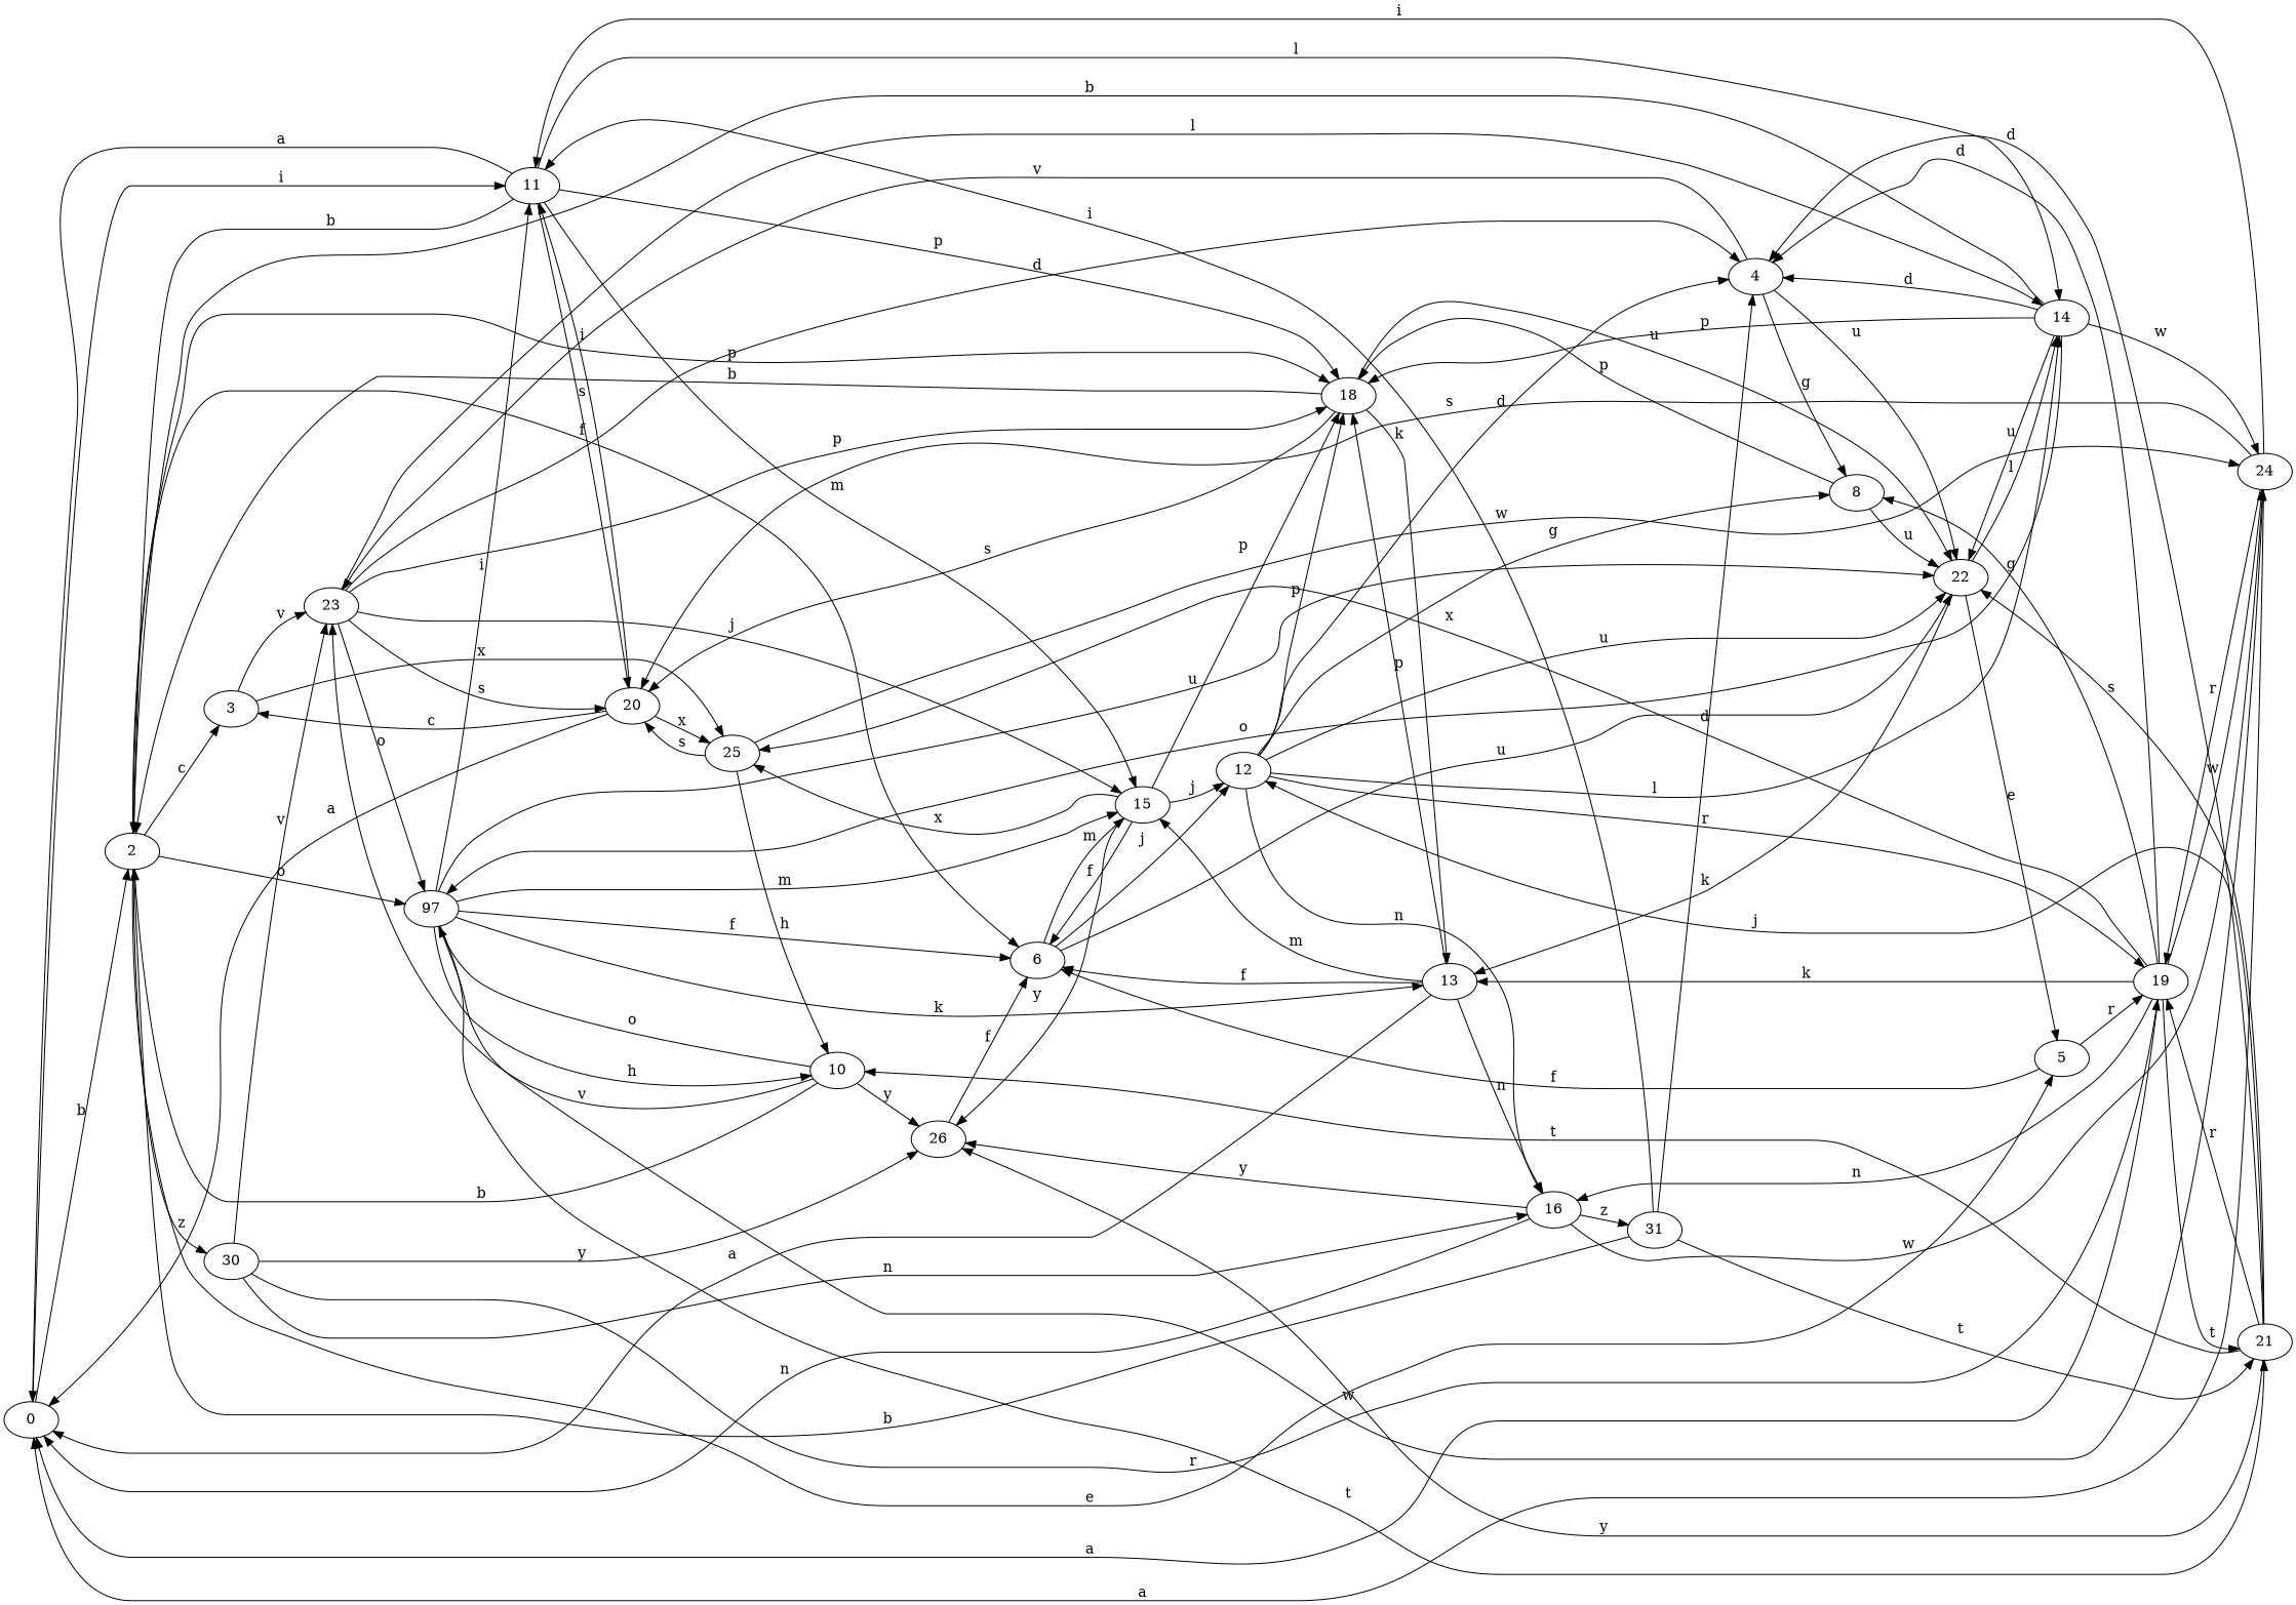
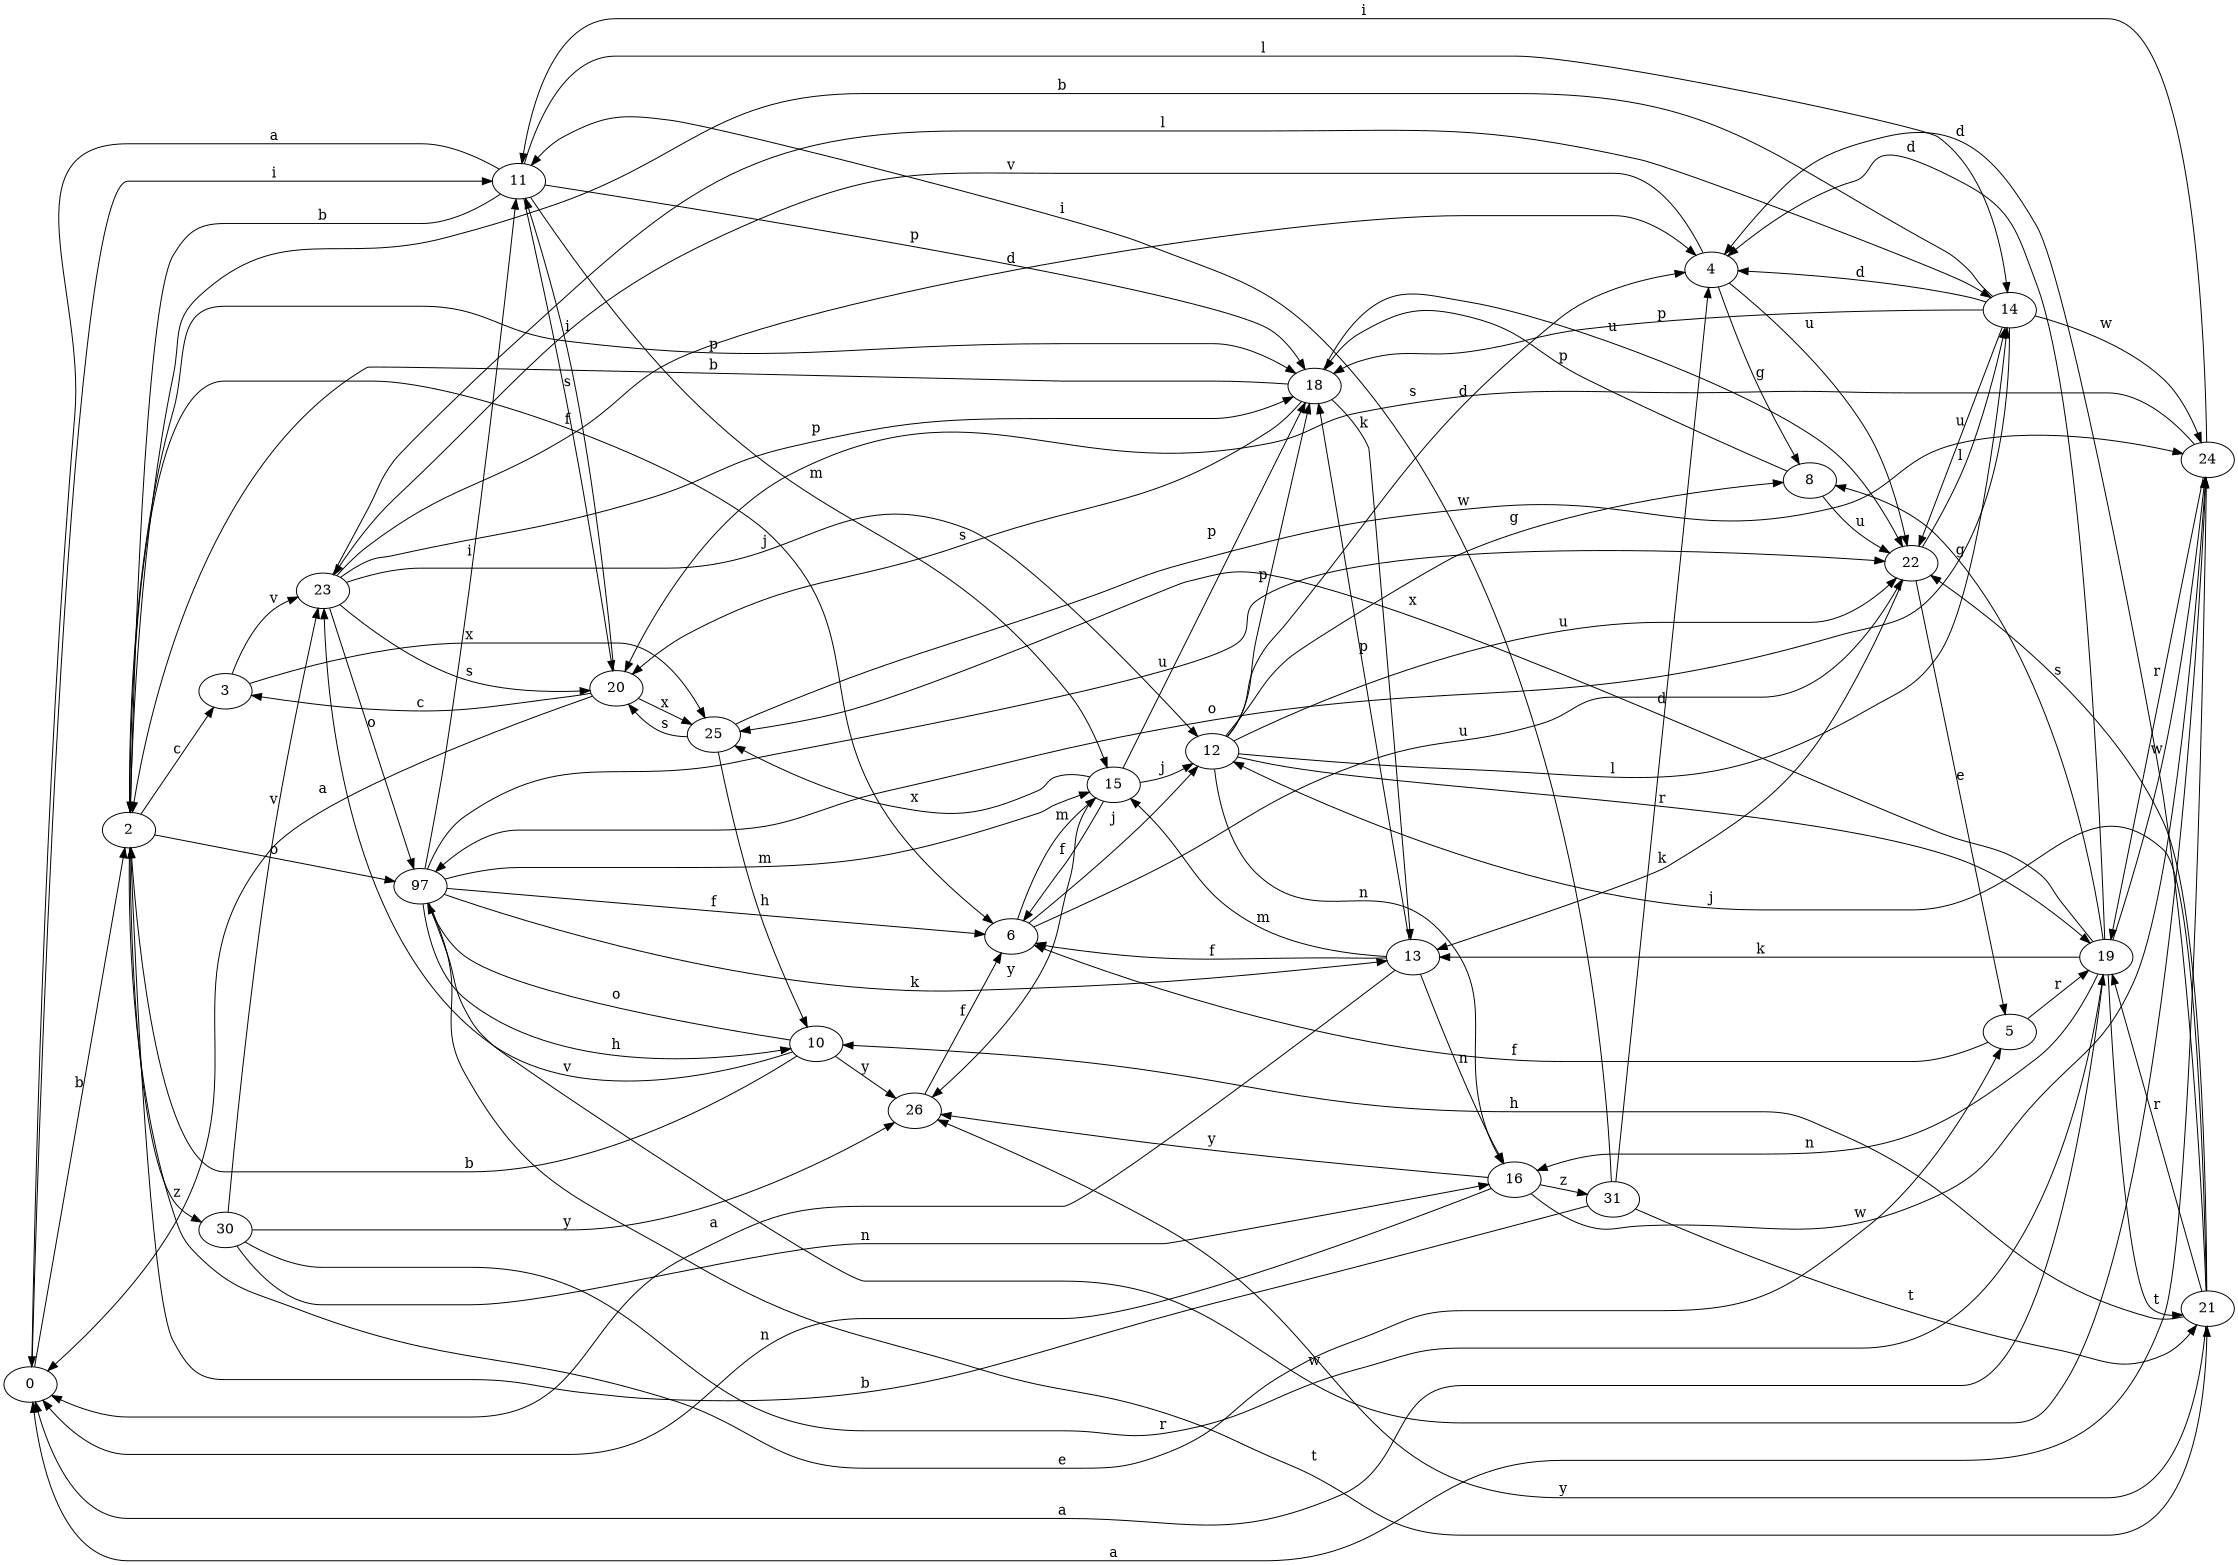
  strict digraph {
    rankdir=LR
    0
    2
    11
    3
    5
    6
    n7 [label=97]
    18
    30
    15
    14
    20
    16
    26
    24
    31
    23
    25
    19
    22
    12
    10
    13
    21
    4
    8
    0 -> 2 [label=b]
    0 -> 11 [label=i]
    2 -> 3 [label=c]
    2 -> 5 [label=e]
    2 -> 6 [label=f]
    2 -> n7 [label=o]
    2 -> 18 [label=p]
    2 -> 30 [label=z]
    11 -> 0 [label=a]
    11 -> 2 [label=b]
    11 -> 18 [label=p]
    11 -> 15 [label=m]
    11 -> 14 [label=l]
    11 -> 20 [label=s]
    3 -> 23 [label=v]
    3 -> 25 [label=x]
    5 -> 6 [label=f]
    5 -> 19 [label=r]
    6 -> 15 [label=m]
    6 -> 22 [label=u]
    6 -> 12 [label=j]
    n7 -> 11 [label=i]
    n7 -> 6 [label=f]
    n7 -> 15 [label=m]
    n7 -> 24 [label=w]
    n7 -> 22 [label=u]
    n7 -> 10 [label=h]
    n7 -> 13 [label=k]
    n7 -> 21 [label=t]
    18 -> 2 [label=b]
    18 -> 20 [label=s]
    18 -> 22 [label=u]
    18 -> 13 [label=k]
    30 -> 16 [label=n]
    30 -> 26 [label=y]
    30 -> 23 [label=v]
    30 -> 19 [label=r]
    15 -> 6 [label=f]
    15 -> 18 [label=p]
    15 -> 26 [label=y]
    15 -> 25 [label=x]
    15 -> 12 [label=j]
    14 -> 2 [label=b]
    14 -> n7 [label=o]
    14 -> 18 [label=p]
    14 -> 24 [label=w]
    14 -> 22 [label=u]
    14 -> 4 [label=d]
    20 -> 0 [label=a]
    20 -> 11 [label=i]
    20 -> 3 [label=c]
    20 -> 25 [label=x]
    16 -> 0 [label=n]
    16 -> 26 [label=y]
    16 -> 24 [label=w]
    16 -> 31 [label=z]
    26 -> 6 [label=f]
    24 -> 0 [label=a]
    24 -> 11 [label=i]
    24 -> 20 [label=s]
    24 -> 19 [label=r]
    31 -> 2 [label=b]
    31 -> 11 [label=i]
    31 -> 21 [label=t]
    31 -> 4 [label=d]
    23 -> n7 [label=o]
    23 -> 18 [label=p]
    23 -> 14 [label=l]
    23 -> 20 [label=s]
-   23 -> 15 [label=j]
+   23 -> 12 [label=j]
    23 -> 4 [label=d]
    25 -> 20 [label=s]
    25 -> 24 [label=w]
    25 -> 10 [label=h]
    19 -> 0 [label=a]
    19 -> 16 [label=n]
    19 -> 24 [label=w]
    19 -> 25 [label=x]
    19 -> 13 [label=k]
    19 -> 21 [label=t]
    19 -> 4 [label=d]
    19 -> 8 [label=g]
    22 -> 5 [label=e]
    22 -> 14 [label=l]
    22 -> 13 [label=k]
    12 -> 18 [label=p]
    12 -> 14 [label=l]
    12 -> 16 [label=n]
    12 -> 19 [label=r]
    12 -> 22 [label=u]
    12 -> 4 [label=d]
    12 -> 8 [label=g]
    10 -> 2 [label=b]
    10 -> n7 [label=o]
    10 -> 26 [label=y]
    10 -> 23 [label=v]
    13 -> 0 [label=a]
    13 -> 6 [label=f]
    13 -> 18 [label=p]
    13 -> 15 [label=m]
    13 -> 16 [label=n]
    21 -> 26 [label=y]
    21 -> 19 [label=r]
    21 -> 22 [label=s]
    21 -> 12 [label=j]
-   21 -> 10 [label=t]
+   21 -> 10 [label=h]
    21 -> 4 [label=d]
    4 -> 23 [label=v]
    4 -> 22 [label=u]
    4 -> 8 [label=g]
    8 -> 18 [label=p]
    8 -> 22 [label=u]
  }
